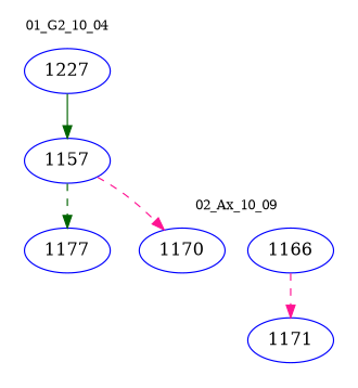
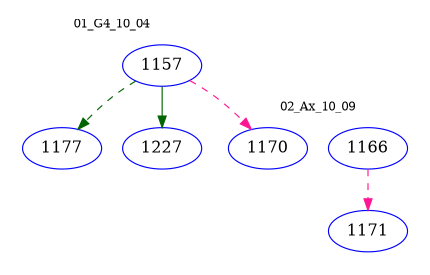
  digraph {
    node [color=blue]
    edge [color=deeppink style=dashed]
    n1 [label=1166]
    n2 [label=1170]
    n3 [label=1171]
    n4 [label=1157]
    n5 [label=1177]
    n6 [label=1227]
    subgraph cluster_1 {
      color=white
      fontsize=10
      label="02_Ax_10_09"
      n1
      n2
      n3
    }
    subgraph cluster_2 {
      color=white
      fontsize=10
-     label="01_G2_10_04"
+     label="01_G4_10_04"
      n4
      n5
      n6
    }
    n1 -> n3
    n4 -> n2
    n4 -> n5 [color=darkgreen]
-   n6 -> n4 [color=darkgreen style=solid]
+   n4 -> n6 [color=darkgreen style=solid]
  }
